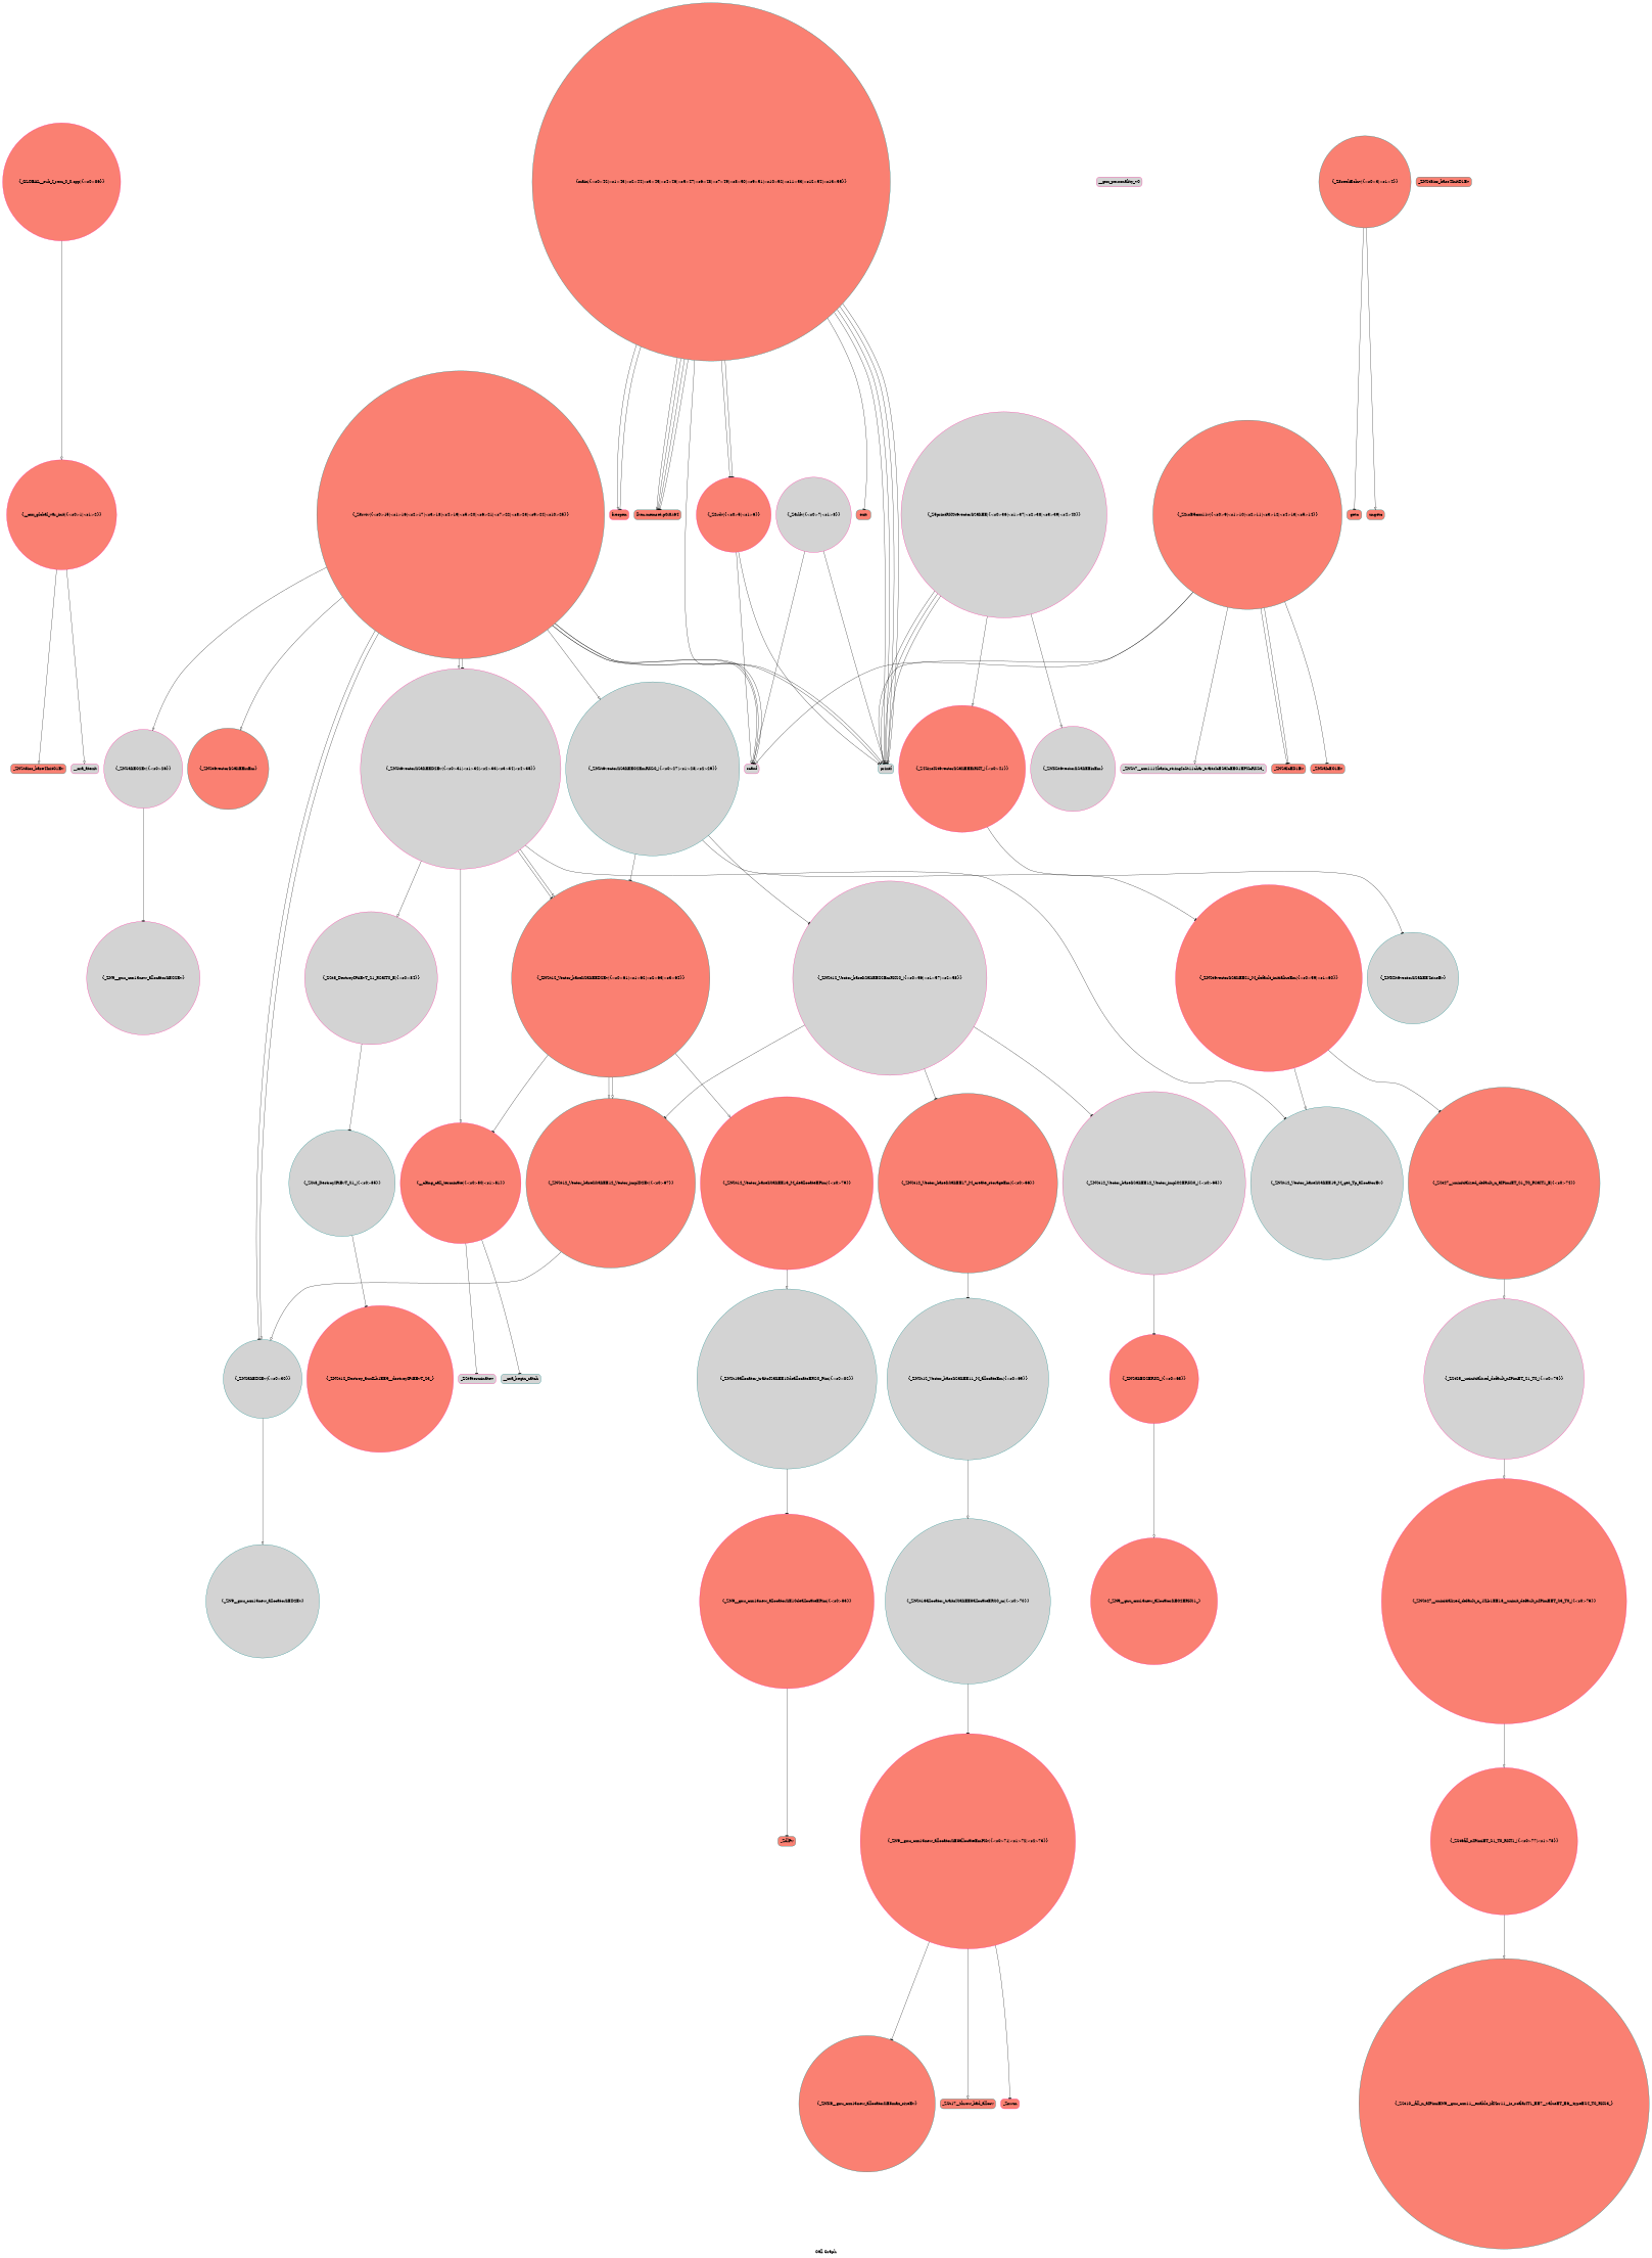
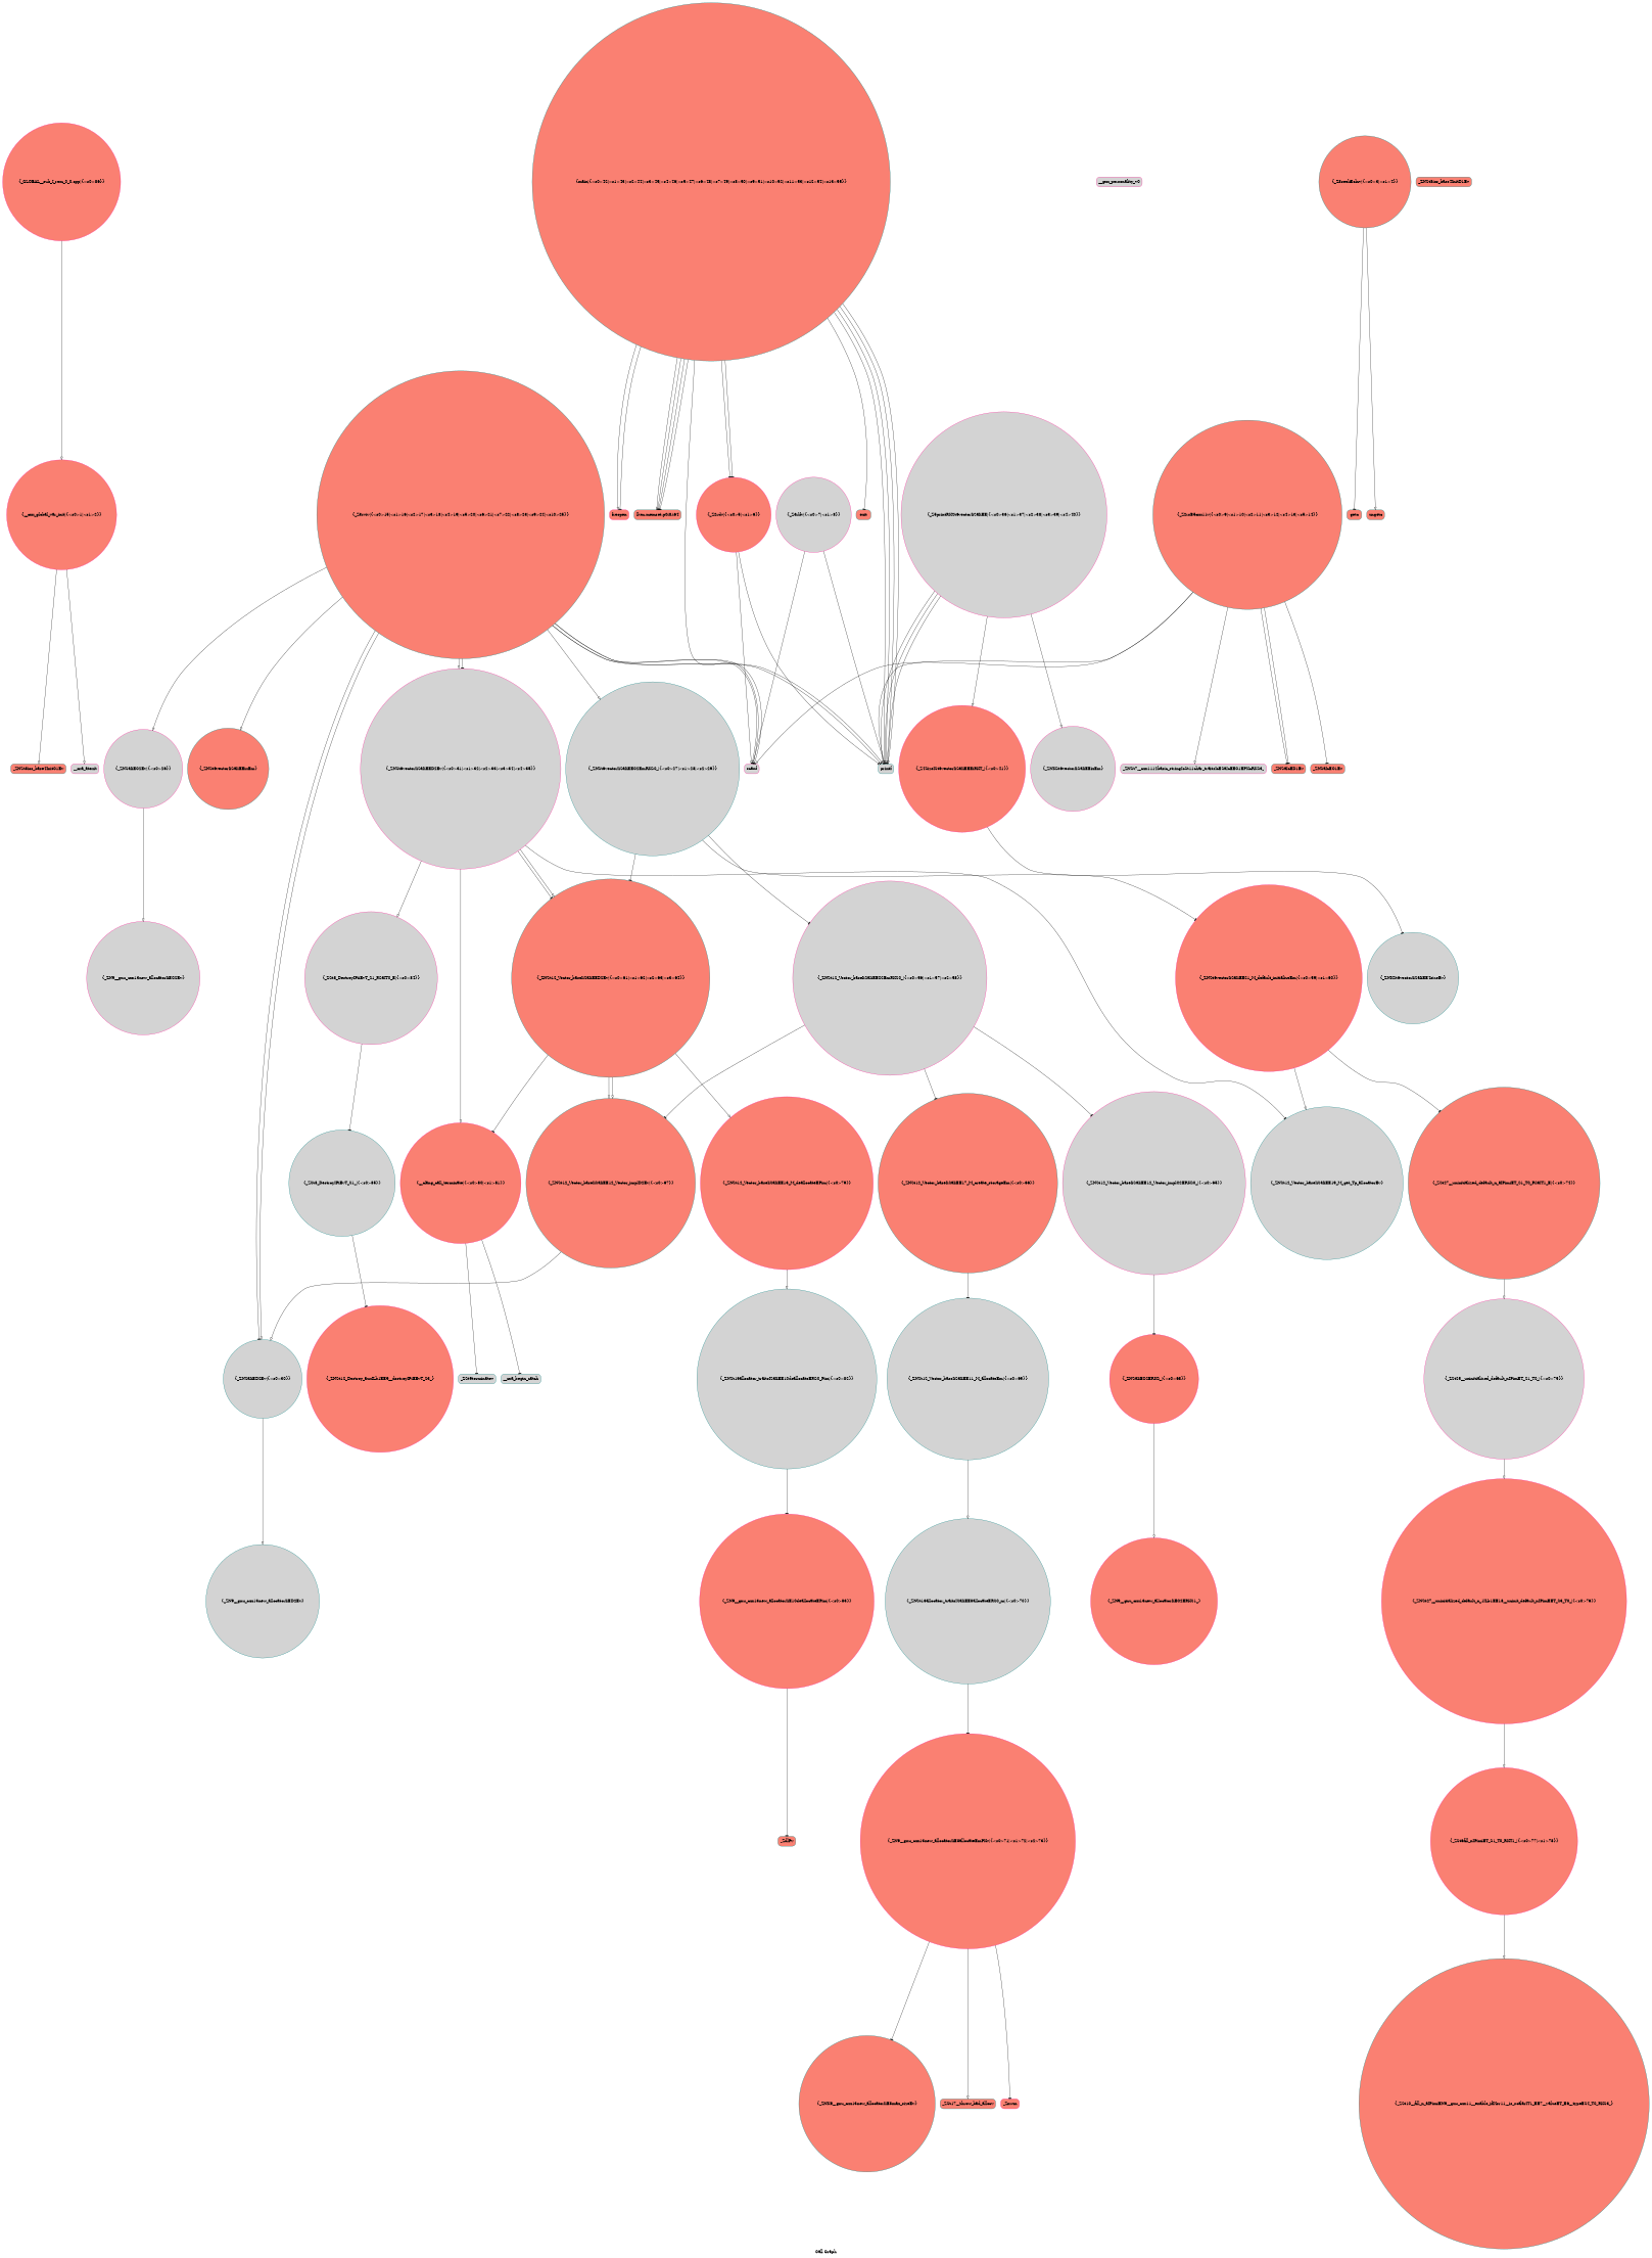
  digraph {
    label="Call Graph"
    node [color=teal fillcolor=salmon shape=circle style=filled]
    edge [arrowhead=tee color=black tailport=s0]
    n1 [color=deeppink label="{__cxx_global_var_init|{<s0>1|<s1>2}}"]
    n2 [label="{_ZNSt8ios_base4InitC1Ev}" shape=Mrecord]
    n3 [color=deeppink fillcolor=lightgrey label="{__cxa_atexit}" shape=Mrecord]
    n4 [label="{_ZSt27__uninitialized_default_n_aIPimiET_S1_T0_RSaIT1_E|{<s0>74}}"]
    n5 [color=deeppink fillcolor=lightgrey label="{_ZSt25__uninitialized_default_nIPimET_S1_T0_|{<s0>75}}"]
    n6 [color=deeppink label="{_ZNSt27__uninitialized_default_n_1ILb1EE18__uninit_default_nIPimEET_S3_T0_|{<s0>76}}"]
    n7 [color=deeppink label="{_ZSt6fill_nIPimiET_S1_T0_RKT1_|{<s0>77|<s1>78}}"]
    n8 [color=deeppink label="{_Z2rdv|{<s0>5|<s1>6}}"]
    n9 [color=deeppink fillcolor=lightgrey label="{scanf}" shape=Mrecord]
    n10 [fillcolor=lightgrey label="{printf}" shape=Mrecord]
    n11 [color=deeppink label="{_ZNSt12_Vector_baseIiSaIiEE13_M_deallocateEPim|{<s0>79}}"]
    n12 [fillcolor=lightgrey label="{_ZNSt16allocator_traitsISaIiEE10deallocateERS0_Pim|{<s0>82}}"]
    n13 [color=deeppink label="{_ZN9__gnu_cxx13new_allocatorIiE10deallocateEPim|{<s0>83}}"]
    n14 [label="{_ZdlPv}" shape=Mrecord]
    n15 [color=deeppink fillcolor=lightgrey label="{__gxx_personality_v0}" shape=Mrecord]
    n16 [color=deeppink fillcolor=lightgrey label="{_ZSt8_DestroyIPiiEvT_S1_RSaIT0_E|{<s0>84}}"]
    n17 [fillcolor=lightgrey label="{_ZSt8_DestroyIPiEvT_S1_|{<s0>85}}"]
    n18 [color=deeppink label="{_ZNSt12_Destroy_auxILb1EE9__destroyIPiEEvT_S3_}"]
    n19 [color=deeppink fillcolor=lightgrey label="{_ZNSt6vectorIiSaIiEED2Ev|{<s0>31|<s1>32|<s2>33|<s3>34|<s4>35}}"]
    n20 [fillcolor=lightgrey label="{_ZNSt12_Vector_baseIiSaIiEE19_M_get_Tp_allocatorEv}"]
    n21 [label="{_ZNSt12_Vector_baseIiSaIiEED2Ev|{<s0>61|<s1>62|<s2>63|<s3>64}}"]
    n22 [color=deeppink label="{__clang_call_terminate|{<s0>80|<s1>81}}"]
    n23 [label="{_ZNSt12_Vector_baseIiSaIiEE12_Vector_implD2Ev|{<s0>67}}"]
    n24 [fillcolor=lightgrey label="{__cxa_begin_catch}" shape=Mrecord]
-   n25 [color=deeppink fillcolor=lightgrey label="{_ZSt9terminatev}" shape=Mrecord]
+   n25 [fillcolor=lightgrey label="{_ZSt9terminatev}" shape=Mrecord]
    n26 [fillcolor=lightgrey label="{_ZNSaIiED2Ev|{<s0>30}}"]
    n27 [label="{exit}" shape=Mrecord]
    n28 [label="{_ZNSt12_Vector_baseIiSaIiEE17_M_create_storageEm|{<s0>66}}"]
    n29 [fillcolor=lightgrey label="{_ZNSt12_Vector_baseIiSaIiEE11_M_allocateEm|{<s0>69}}"]
    n30 [fillcolor=lightgrey label="{_ZNSt16allocator_traitsISaIiEE8allocateERS0_m|{<s0>70}}"]
    n31 [color=deeppink label="{_ZN9__gnu_cxx13new_allocatorIiE8allocateEmPKv|{<s0>71|<s1>72|<s2>73}}"]
    n32 [label="{_ZNK9__gnu_cxx13new_allocatorIiE8max_sizeEv}"]
    n33 [label="{_Z8seekEolnv|{<s0>3|<s1>4}}"]
    n34 [label="{getc}" shape=Mrecord]
    n35 [label="{ungetc}" shape=Mrecord]
    n36 [label="{_ZSt10__fill_n_aIPimiEN9__gnu_cxx11__enable_ifIXsr11__is_scalarIT1_EE7__valueET_E6__typeES4_T0_RKS3_}"]
    n37 [label="{_Z2rsB5cxx11v|{<s0>9|<s1>10|<s2>11|<s3>12|<s4>13|<s5>14}}"]
    n38 [label="{_ZNSaIcEC1Ev}" shape=Mrecord]
    n39 [color=deeppink fillcolor=lightgrey label="{_ZNSt7__cxx1112basic_stringIcSt11char_traitsIcESaIcEEC1EPKcRKS3_}" shape=Mrecord]
    n40 [label="{_ZNSaIcED1Ev}" shape=Mrecord]
    n41 [fillcolor=lightgrey label="{_ZNSt6vectorIiSaIiEEC2EmRKS0_|{<s0>27|<s1>28|<s2>29}}"]
    n42 [color=deeppink fillcolor=lightgrey label="{_ZNSt12_Vector_baseIiSaIiEEC2EmRKS0_|{<s0>56|<s1>57|<s2>58}}"]
    n43 [color=deeppink label="{_ZNSt6vectorIiSaIiEE21_M_default_initializeEm|{<s0>59|<s1>60}}"]
    n44 [color=deeppink fillcolor=lightgrey label="{_ZNSt12_Vector_baseIiSaIiEE12_Vector_implC2ERKS0_|{<s0>65}}"]
    n45 [color=deeppink label="{_ZNSaIiEC2ERKS_|{<s0>68}}"]
    n46 [color=deeppink label="{_GLOBAL__sub_I_rem_0_0.cpp|{<s0>86}}"]
    n47 [label="{main|{<s0>42|<s1>43|<s2>44|<s3>45|<s4>46|<s5>47|<s6>48|<s7>49|<s8>50|<s9>51|<s10>52|<s11>53|<s12>54|<s13>55}}"]
    n48 [color=deeppink label="{freopen}" shape=Mrecord]
    n49 [label="{llvm.memset.p0i8.i64}" shape=Mrecord]
    n50 [label="{_ZSt17__throw_bad_allocv}" shape=Mrecord]
    n51 [color=deeppink label="{_Znwm}" shape=Mrecord]
    n52 [color=deeppink fillcolor=lightgrey label="{_Z5printRKSt6vectorIiSaIiEE|{<s0>36|<s1>37|<s2>38|<s3>39|<s4>40}}"]
    n53 [color=deeppink label="{_Z4SizeISt6vectorIiSaIiEEEiRKT_|{<s0>41}}"]
    n54 [color=deeppink fillcolor=lightgrey label="{_ZNKSt6vectorIiSaIiEEixEm}"]
    n55 [fillcolor=lightgrey label="{_ZNKSt6vectorIiSaIiEE4sizeEv}"]
    n56 [color=deeppink fillcolor=lightgrey label="{_ZN9__gnu_cxx13new_allocatorIiEC2Ev}"]
    n57 [fillcolor=lightgrey label="{_ZN9__gnu_cxx13new_allocatorIiED2Ev}"]
    n58 [label="{_ZNSt8ios_base4InitD1Ev}" shape=Mrecord]
    n59 [label="{_Z3rviv|{<s0>15|<s1>16|<s2>17|<s3>18|<s4>19|<s5>20|<s6>21|<s7>22|<s8>23|<s9>24|<s10>25}}"]
    n60 [color=deeppink fillcolor=lightgrey label="{_ZNSaIiEC2Ev|{<s0>26}}"]
    n61 [label="{_ZNSt6vectorIiSaIiEEixEm}"]
    n62 [color=deeppink label="{_ZN9__gnu_cxx13new_allocatorIiEC2ERKS1_}"]
    n63 [color=deeppink fillcolor=lightgrey label="{_Z3rlfv|{<s0>7|<s1>8}}"]
    n1 -> n2 [arrowhead=onormal]
    n1 -> n3 [arrowhead=onormal tailport=s1]
    n4 -> n5 [arrowhead=onormal]
    n5 -> n6 [arrowhead=onormal]
    n6 -> n7 [arrowhead=onormal]
    n7 -> n36 [arrowhead=onormal tailport=s1]
    n8 -> n9 [arrowhead=onormal]
    n8 -> n10 [tailport=s1]
    n11 -> n12 [arrowhead=onormal]
    n12 -> n13
    n13 -> n14
    n16 -> n17
    n17 -> n18
    n19 -> n16 [arrowhead=onormal tailport=s1]
    n19 -> n20
    n19 -> n21 [tailport=s2]
    n19 -> n21 [arrowhead=onormal tailport=s3]
    n19 -> n22 [arrowhead=onormal tailport=s4]
    n21 -> n11 [arrowhead=onormal]
    n21 -> n22 [tailport=s3]
    n21 -> n23 [arrowhead=onormal tailport=s1]
    n21 -> n23 [arrowhead=onormal tailport=s2]
    n22 -> n24
    n22 -> n25 [tailport=s1]
    n23 -> n26 [arrowhead=onormal]
    n26 -> n57 [arrowhead=onormal]
    n28 -> n29
    n29 -> n30 [arrowhead=onormal]
    n30 -> n31
    n31 -> n32
    n31 -> n50 [arrowhead=onormal tailport=s1]
    n31 -> n51 [tailport=s2]
    n33 -> n34
    n33 -> n35 [arrowhead=onormal tailport=s1]
    n37 -> n9 [arrowhead=onormal]
    n37 -> n10 [tailport=s1]
    n37 -> n38 [tailport=s2]
    n37 -> n39 [arrowhead=onormal tailport=s3]
    n37 -> n40 [tailport=s4]
    n37 -> n40 [tailport=s5]
    n41 -> n21 [tailport=s2]
    n41 -> n42
    n41 -> n43 [tailport=s1]
    n42 -> n23 [tailport=s2]
    n42 -> n28 [tailport=s1]
    n42 -> n44
    n43 -> n4 [tailport=s1]
    n43 -> n20 [arrowhead=onormal]
    n44 -> n45
    n45 -> n62 [arrowhead=onormal]
    n46 -> n1 [arrowhead=onormal]
    n47 -> n8 [tailport=s2]
    n47 -> n8 [tailport=s8]
    n47 -> n9 [tailport=s9]
    n47 -> n10 [arrowhead=onormal tailport=s3]
    n47 -> n10 [tailport=s10]
    n47 -> n10 [tailport=s11]
    n47 -> n10 [arrowhead=onormal tailport=s12]
    n47 -> n27 [tailport=s13]
    n47 -> n48 [arrowhead=onormal]
    n47 -> n48 [tailport=s1]
    n47 -> n49 [arrowhead=onormal tailport=s4]
    n47 -> n49 [tailport=s5]
    n47 -> n49 [tailport=s6]
    n47 -> n49 [tailport=s7]
    n52 -> n10 [arrowhead=onormal tailport=s1]
    n52 -> n10 [arrowhead=onormal tailport=s3]
    n52 -> n10 [arrowhead=onormal tailport=s4]
    n52 -> n53 [arrowhead=onormal]
    n52 -> n54 [arrowhead=onormal tailport=s2]
    n53 -> n55
    n59 -> n9
    n59 -> n9 [tailport=s6]
    n59 -> n10 [tailport=s1]
    n59 -> n10 [arrowhead=onormal tailport=s7]
    n59 -> n19 [arrowhead=onormal tailport=s9]
    n59 -> n19 [tailport=s10]
    n59 -> n26 [tailport=s4]
    n59 -> n26 [arrowhead=onormal tailport=s8]
    n59 -> n41 [arrowhead=onormal tailport=s3]
    n59 -> n60 [arrowhead=onormal tailport=s2]
    n59 -> n61 [arrowhead=onormal tailport=s5]
-   n60 -> n56
+   n60 -> n56 [arrowhead=onormal]
    n63 -> n9 [arrowhead=onormal]
    n63 -> n10 [arrowhead=onormal tailport=s1]
  }
